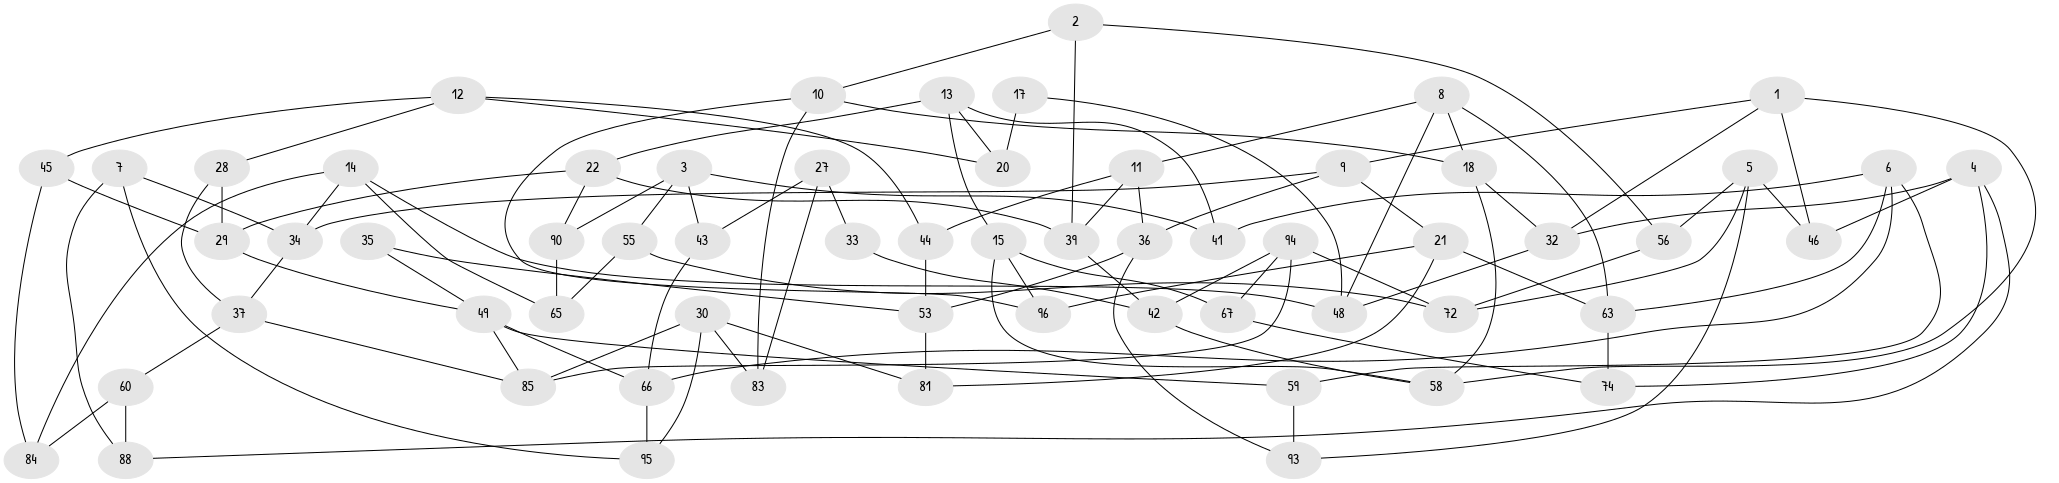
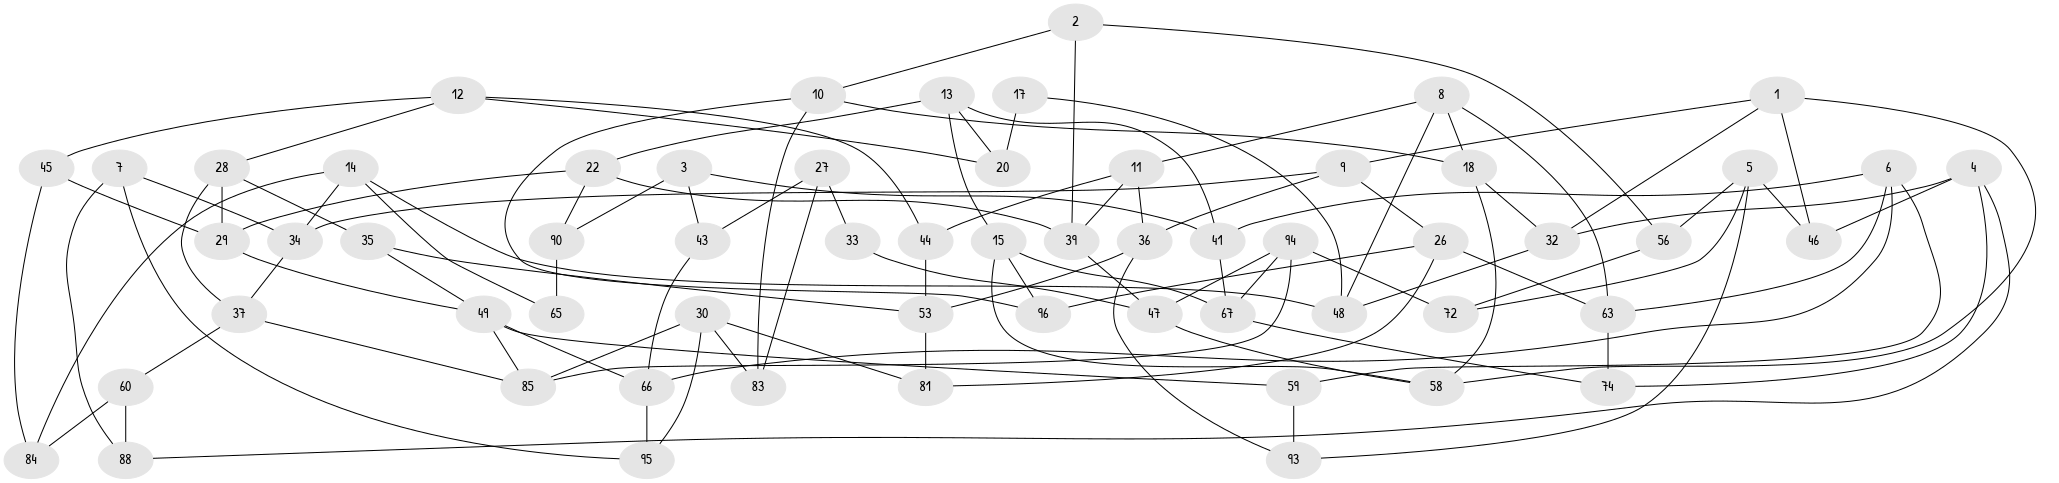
  graph {
    fontname="Patrick Hand"
    node [color=gray90 fontname="Patrick Hand" style=filled]
    edge [fontname="Patrick Hand"]
    1 [super="+75"]
    9
    32 [super="+71"]
    46
    58 [super="+78"]
    34 [super="+54"]
    36 [super="+92"]
-   21 [super="+57"]
+   21 [super="+57" label=26]
    48 [super="+51"]
    10 [super="+80"]
    18 [super="+82"]
    83
    96
    2
    39 [super="+79"]
    56
-   47 [super="+97" label=42]
+   47 [super="+97"]
    72 [super="+87"]
    3 [super="+23"]
    41 [super="+45"]
    43
    n22 [label=90 super="+69"]
-   55
    67 [super="+98"]
    66 [super="+73"]
    65 [super="+100"]
    4 [super="+77"]
    74
    88
    5 [super="+19"]
    93
    6 [super="+52"]
    59 [super="+68"]
    63 [super="+86"]
    95
    37 [super="+90"]
    7
    8 [super="+62"]
    11 [super="+99"]
    44
    53 [super="+64"]
    12 [super="+16"]
    20
    n44 [label=45]
    28 [super="+40"]
    84
    29 [super="+89"]
    35
    13 [super="+26"]
    15 [super="+76"]
    22 [super="+70"]
    14 [super="+42"]
    17
    81
    49 [super="+91"]
    n56 [label=94 super="+31"]
    85 [super="+94"]
    27 [super="+61"]
    33
    60
    30 [super="+38"]
    1 -- 9
    1 -- 32
    1 -- 46
    1 -- 58
    9 -- 34
    9 -- 36
    9 -- 21
    32 -- 48
    34 -- 37
    36 -- 93
    36 -- 53
    21 -- 96
    21 -- 63
    21 -- 81
    10 -- 18
    10 -- 83
    10 -- 96
    18 -- 32
    18 -- 58
    2 -- 10
    2 -- 39
    2 -- 56
    39 -- 47
    56 -- 72
    47 -- 58
    3 -- 41
    3 -- 43
    3 -- n22
-   3 -- 55
+   41 -- 67
    43 -- 66
    n22 -- 65 [weight=2]
-   55 -- 72
-   55 -- 65
    67 -- 74
    66 -- 95
    4 -- 32
    4 -- 46
    4 -- 74
    4 -- 88
    5 -- 46
    5 -- 56
    5 -- 72
    5 -- 93
    6 -- 41
    6 -- 66
    6 -- 59
    6 -- 63
    59 -- 93
    63 -- 74
    37 -- 85
    37 -- 60
    7 -- 34
    7 -- 88
    7 -- 95
    8 -- 48
    8 -- 18
    8 -- 63
    8 -- 11
    11 -- 36
    11 -- 39
    11 -- 44
    44 -- 53
    53 -- 81
    12 -- 44
    12 -- 20
    12 -- n44
    12 -- 28
    n44 -- 84
    n44 -- 29
    28 -- 37
    28 -- 29
+   28 -- 35
    29 -- 49
    35 -- 53
    35 -- 49
    13 -- 41
    13 -- 20
    13 -- 15
    13 -- 22
    15 -- 58
    15 -- 96
    15 -- 67
    22 -- 39
    22 -- n22
    22 -- 29
    14 -- 34
    14 -- 48
    14 -- 65
    14 -- 84
    17 -- 48
    17 -- 20
    49 -- 66
    49 -- 59
    49 -- 85
    n56 -- 47
    n56 -- 72
    n56 -- 67
    n56 -- 85
    27 -- 83
    27 -- 43
    27 -- 33 [weight=2]
    33 -- 47
    60 -- 88
    60 -- 84
    30 -- 83
    30 -- 95
    30 -- 81
    30 -- 85
  }
